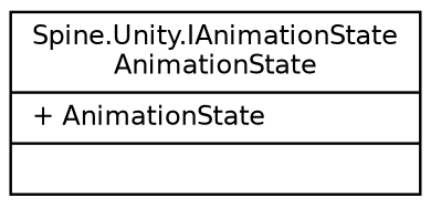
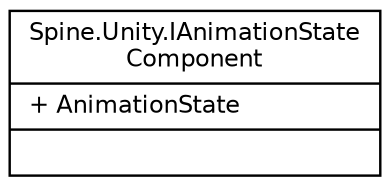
  digraph {
    fontname="DejaVu Sans"
-   n1 [color=black fillcolor=white fontcolor=black fontname="DejaVu Sans" fontsize=10 height=0.2 label="{Spine.Unity.IAnimationState\lAnimationState\n|+ AnimationState\l|}" shape=record style=filled width=0.4]
+   n1 [color=black fillcolor=white fontcolor=black fontname="DejaVu Sans" fontsize=10 height=0.2 label="{Spine.Unity.IAnimationState\lComponent\n|+ AnimationState\l|}" shape=record style=filled width=0.4]
  }
